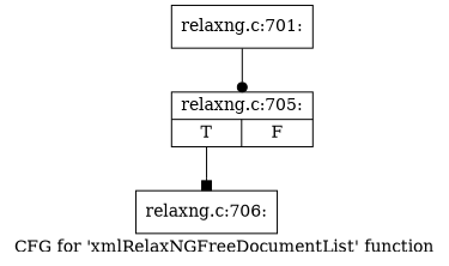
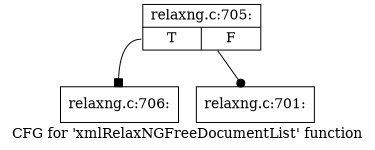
  digraph {
    label="CFG for 'xmlRelaxNGFreeDocumentList' function"
    node [shape=record]
    n1 [label="{relaxng.c:701:}"]
    n2 [label="{relaxng.c:705:|{<s0>T|<s1>F}}"]
    n3 [label="{relaxng.c:706:}"]
-   n1 -> n2 [arrowhead=dot]
+   n2 -> n1 [arrowhead=dot]
    n2 -> n3 [arrowhead=box tailport=s0]
  }
